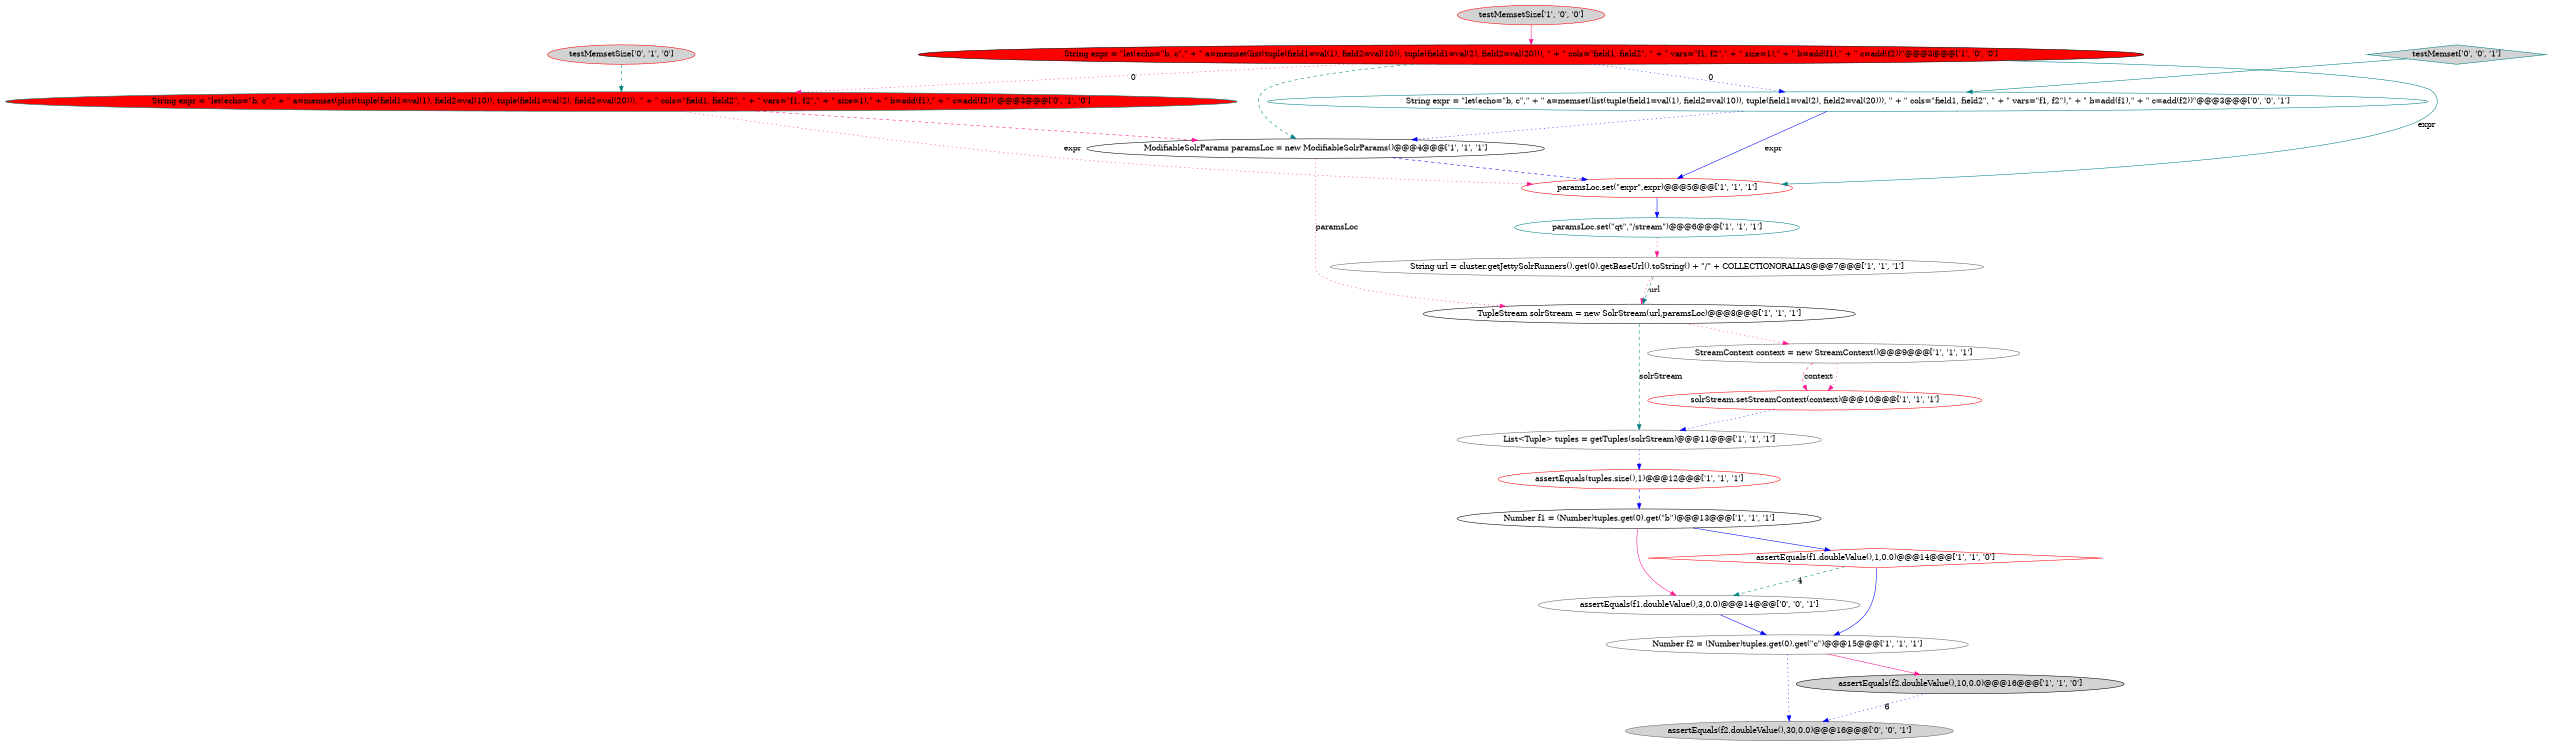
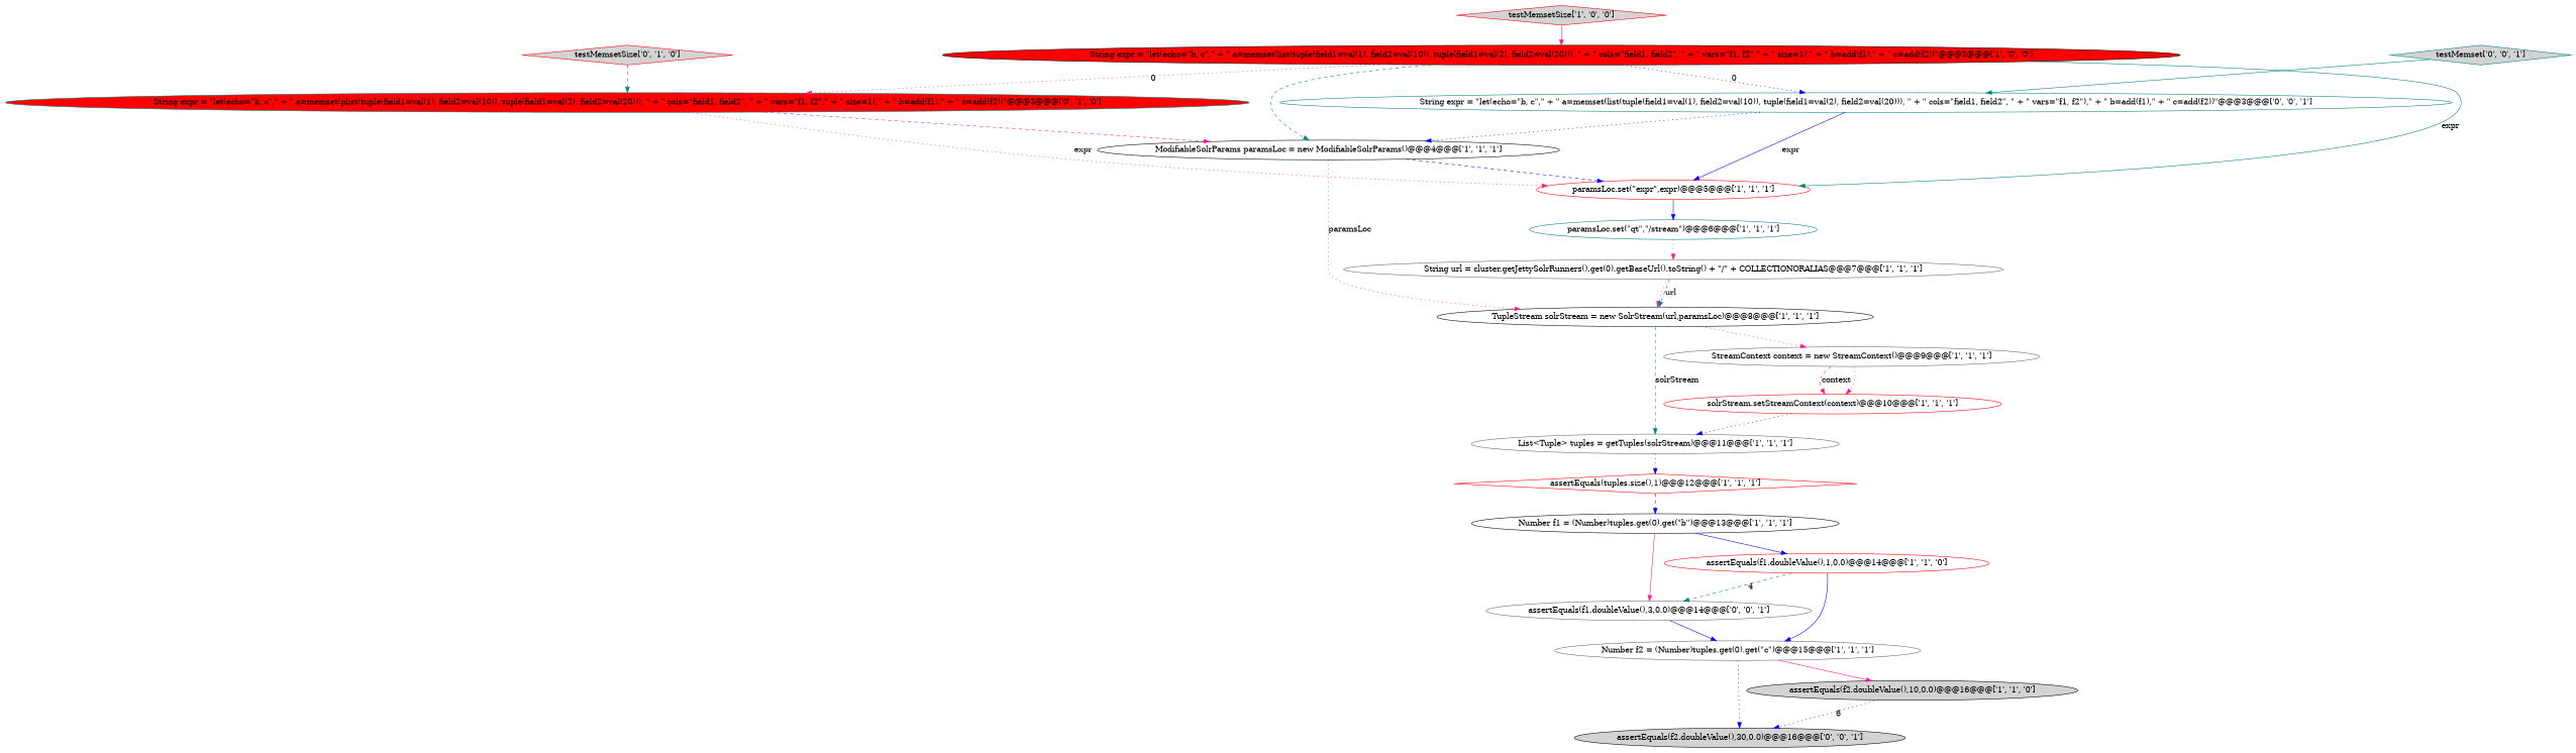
  digraph {
    node [color=red fillcolor=white shape=ellipse style=filled]
    edge [color=blue style=dotted]
    n1 [color=teal fillcolor=lightgray label="testMemset['0', '0', '1']" shape=diamond]
    n2 [color=teal label="String expr = \"let(echo=\"b, c\",\" + \" a=memset(list(tuple(field1=val(1), field2=val(10)), tuple(field1=val(2), field2=val(20))), \" + \" cols=\"field1, field2\", \" + \" vars=\"f1, f2\"),\" + \" b=add(f1),\" + \" c=add(f2))\"@@@3@@@['0', '0', '1']"]
    n3 [label="paramsLoc.set(\"expr\",expr)@@@5@@@['1', '1', '1']"]
    n4 [color=black label="ModifiableSolrParams paramsLoc = new ModifiableSolrParams()@@@4@@@['1', '1', '1']"]
    n5 [color=teal label="paramsLoc.set(\"qt\",\"/stream\")@@@6@@@['1', '1', '1']"]
    n6 [color=black label="TupleStream solrStream = new SolrStream(url,paramsLoc)@@@8@@@['1', '1', '1']"]
-   n7 [color=gray40 fillcolor=lightgray label="assertEquals(f2.doubleValue(),30,0.0)@@@16@@@['0', '0', '1']"]
+   n7 [color=black fillcolor=lightgray label="assertEquals(f2.doubleValue(),30,0.0)@@@16@@@['0', '0', '1']"]
    n8 [color=gray40 label="assertEquals(f1.doubleValue(),3,0.0)@@@14@@@['0', '0', '1']"]
    n9 [color=gray40 label="Number f2 = (Number)tuples.get(0).get(\"c\")@@@15@@@['1', '1', '1']"]
    n10 [color=black fillcolor=lightgray label="assertEquals(f2.doubleValue(),10,0.0)@@@16@@@['1', '1', '0']"]
    n11 [color=gray40 label="String url = cluster.getJettySolrRunners().get(0).getBaseUrl().toString() + \"/\" + COLLECTIONORALIAS@@@7@@@['1', '1', '1']"]
    n12 [color=gray40 label="List<Tuple> tuples = getTuples(solrStream)@@@11@@@['1', '1', '1']"]
    n13 [color=gray40 label="StreamContext context = new StreamContext()@@@9@@@['1', '1', '1']"]
    n14 [color=teal fillcolor=red label="String expr = \"let(echo=\"b, c\",\" + \" a=memset(plist(tuple(field1=val(1), field2=val(10)), tuple(field1=val(2), field2=val(20))), \" + \" cols=\"field1, field2\", \" + \" vars=\"f1, f2\",\" + \" size=1),\" + \" b=add(f1),\" + \" c=add(f2))\"@@@3@@@['0', '1', '0']"]
-   n15 [label="assertEquals(tuples.size(),1)@@@12@@@['1', '1', '1']"]
+   n15 [label="assertEquals(tuples.size(),1)@@@12@@@['1', '1', '1']" shape=diamond]
    n16 [label="solrStream.setStreamContext(context)@@@10@@@['1', '1', '1']"]
-   n17 [label="assertEquals(f1.doubleValue(),1,0.0)@@@14@@@['1', '1', '0']" shape=diamond]
+   n17 [label="assertEquals(f1.doubleValue(),1,0.0)@@@14@@@['1', '1', '0']"]
    n18 [color=black fillcolor=red label="String expr = \"let(echo=\"b, c\",\" + \" a=memset(list(tuple(field1=val(1), field2=val(10)), tuple(field1=val(2), field2=val(20))), \" + \" cols=\"field1, field2\", \" + \" vars=\"f1, f2\",\" + \" size=1),\" + \" b=add(f1),\" + \" c=add(f2))\"@@@3@@@['1', '0', '0']"]
-   n19 [fillcolor=lightgray label="testMemsetSize['1', '0', '0']"]
+   n19 [fillcolor=lightgray label="testMemsetSize['1', '0', '0']" shape=diamond]
    n20 [color=black label="Number f1 = (Number)tuples.get(0).get(\"b\")@@@13@@@['1', '1', '1']"]
-   n21 [fillcolor=lightgray label="testMemsetSize['0', '1', '0']"]
+   n21 [fillcolor=lightgray label="testMemsetSize['0', '1', '0']" shape=diamond]
    n1 -> n2 [color=teal style=solid]
    n2 -> n3 [label=expr style=solid]
    n2 -> n4
    n3 -> n5 [style=solid]
    n4 -> n3 [style=dashed]
    n4 -> n6 [color=deeppink label=paramsLoc]
    n5 -> n11 [color=deeppink]
    n6 -> n12 [color=teal label=solrStream style=dashed]
    n6 -> n13 [color=deeppink]
    n8 -> n9 [style=solid]
    n9 -> n7
    n9 -> n10 [color=deeppink style=solid]
    n10 -> n7 [label=6]
    n11 -> n6 [color=deeppink]
    n11 -> n6 [color=teal label=url style=dashed]
    n12 -> n15
    n13 -> n16 [color=deeppink]
    n13 -> n16 [color=deeppink label=context style=dashed]
    n14 -> n3 [color=deeppink label=expr]
    n14 -> n4 [color=deeppink style=dashed]
    n15 -> n20 [style=dashed]
    n16 -> n12
    n17 -> n8 [color=teal label=4 style=dashed]
    n17 -> n9 [style=solid]
    n18 -> n2 [label=0]
    n18 -> n3 [color=teal label=expr style=solid]
    n18 -> n4 [color=teal style=dashed]
    n18 -> n14 [color=deeppink label=0]
    n19 -> n18 [color=deeppink style=solid]
    n20 -> n8 [color=deeppink style=solid]
    n20 -> n17 [style=solid]
    n21 -> n14 [color=teal style=dashed]
  }
